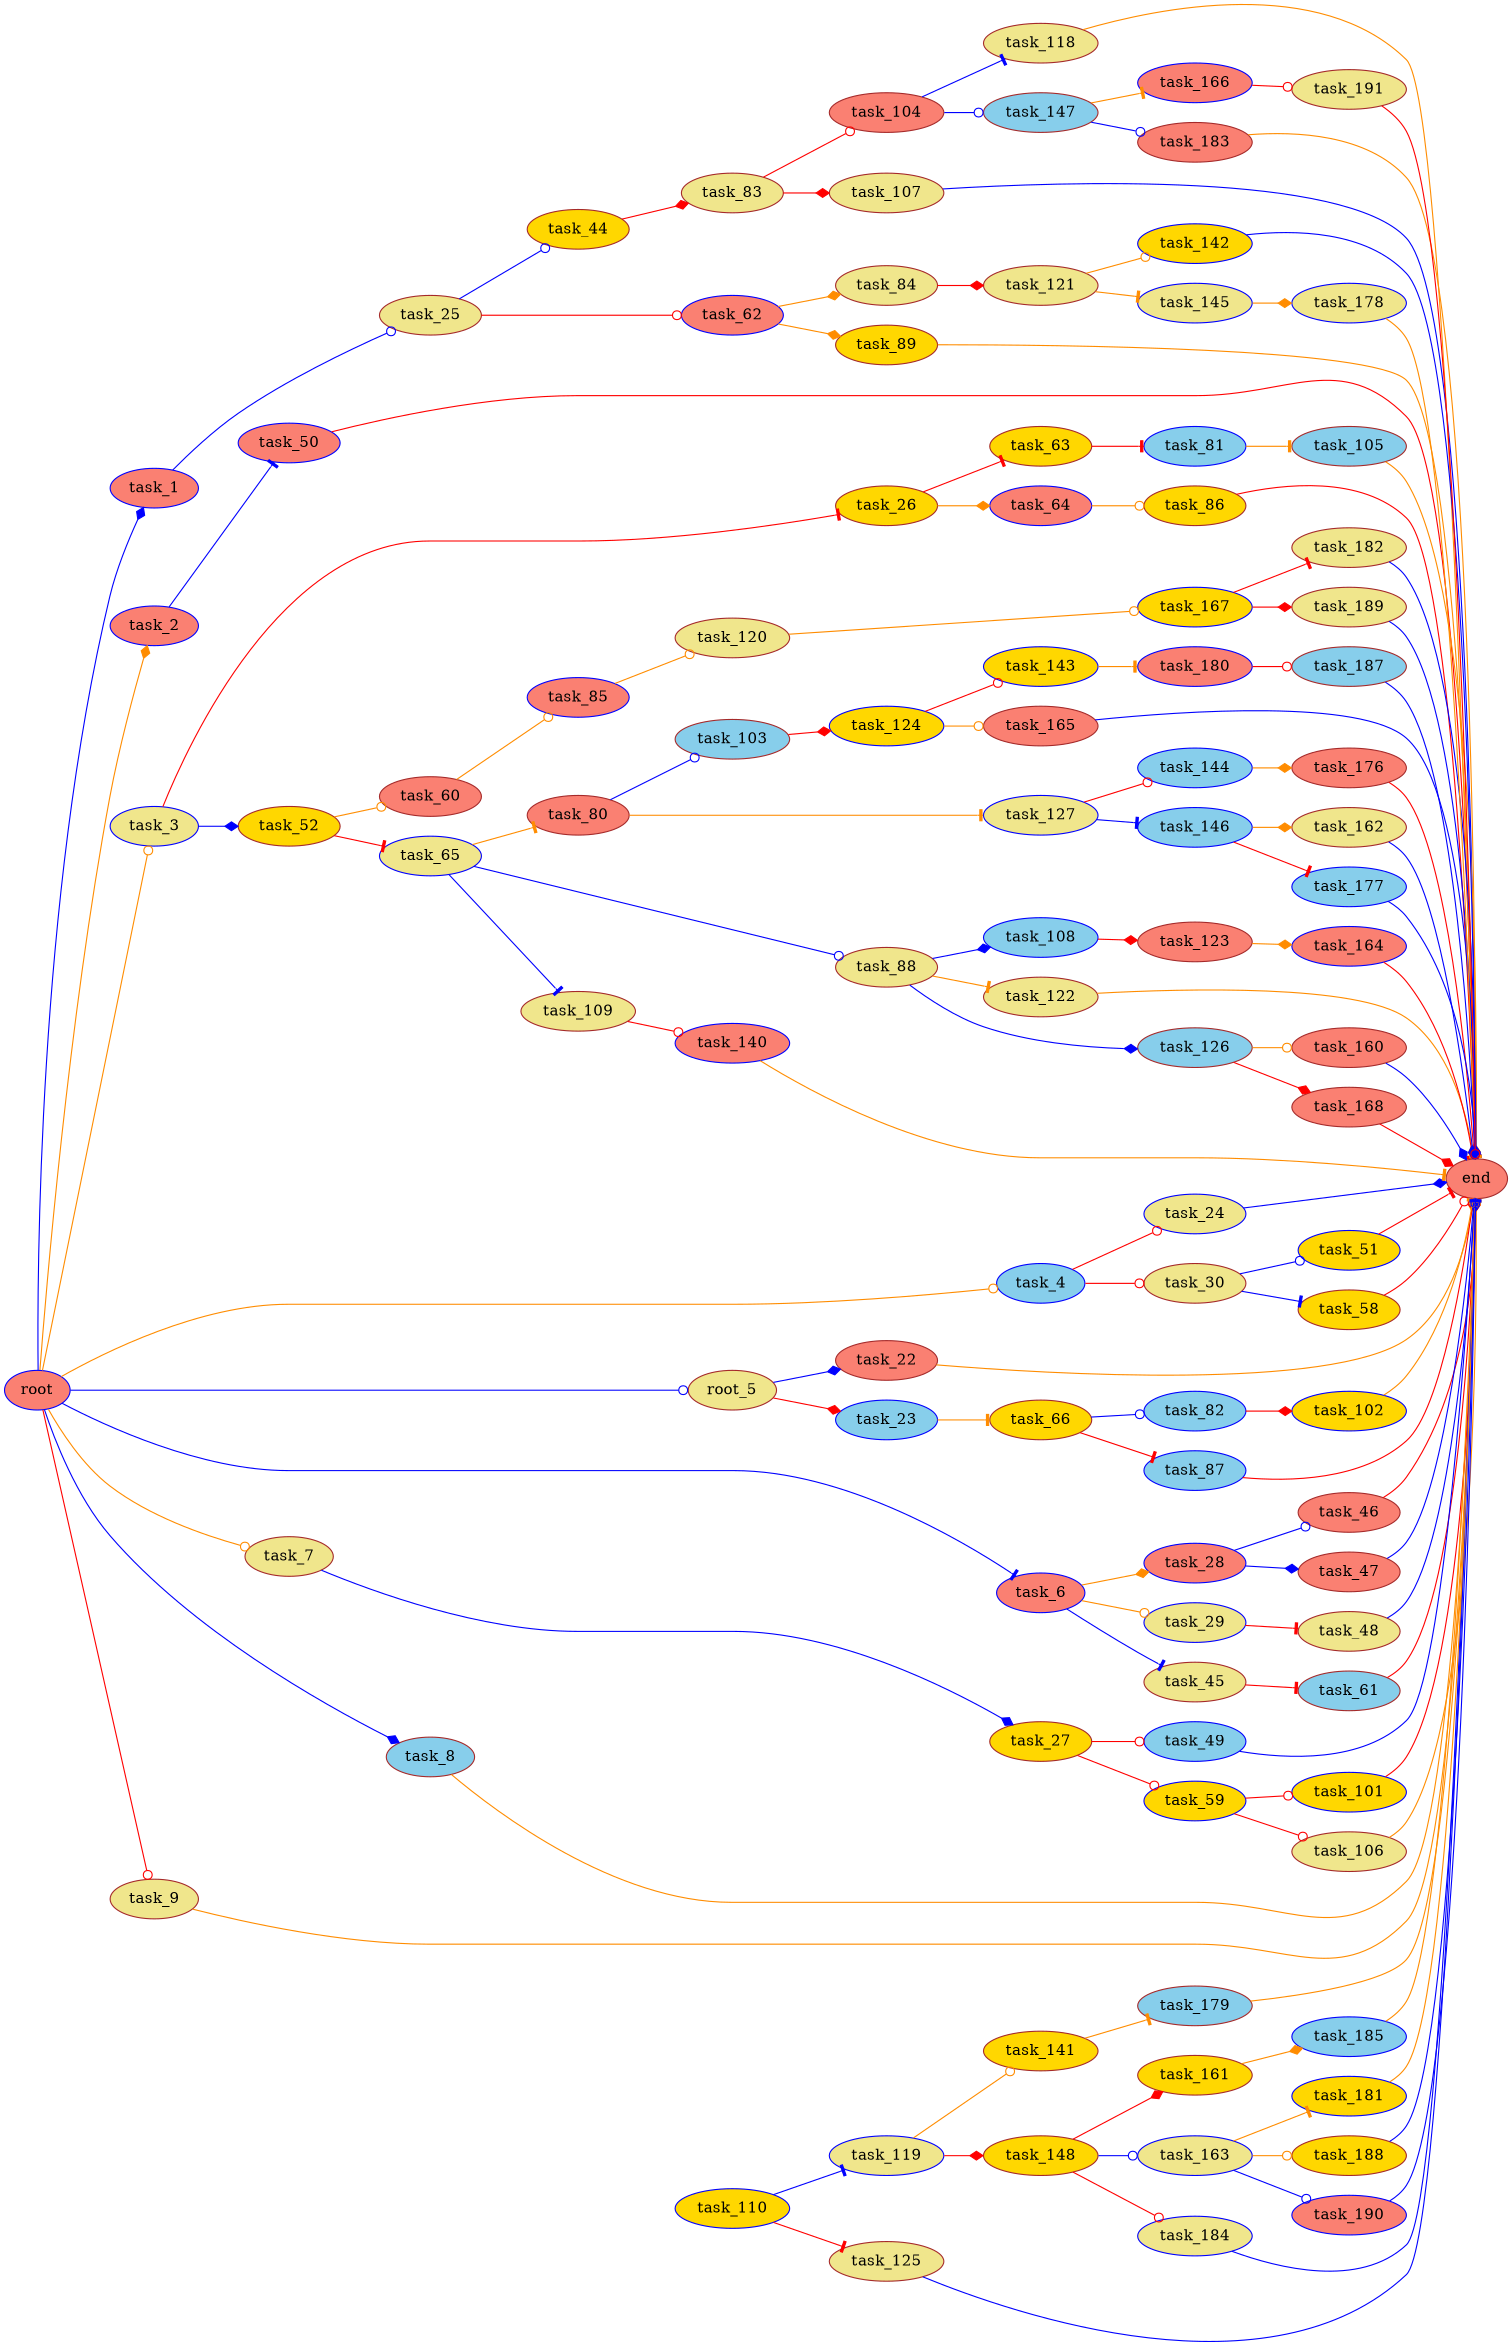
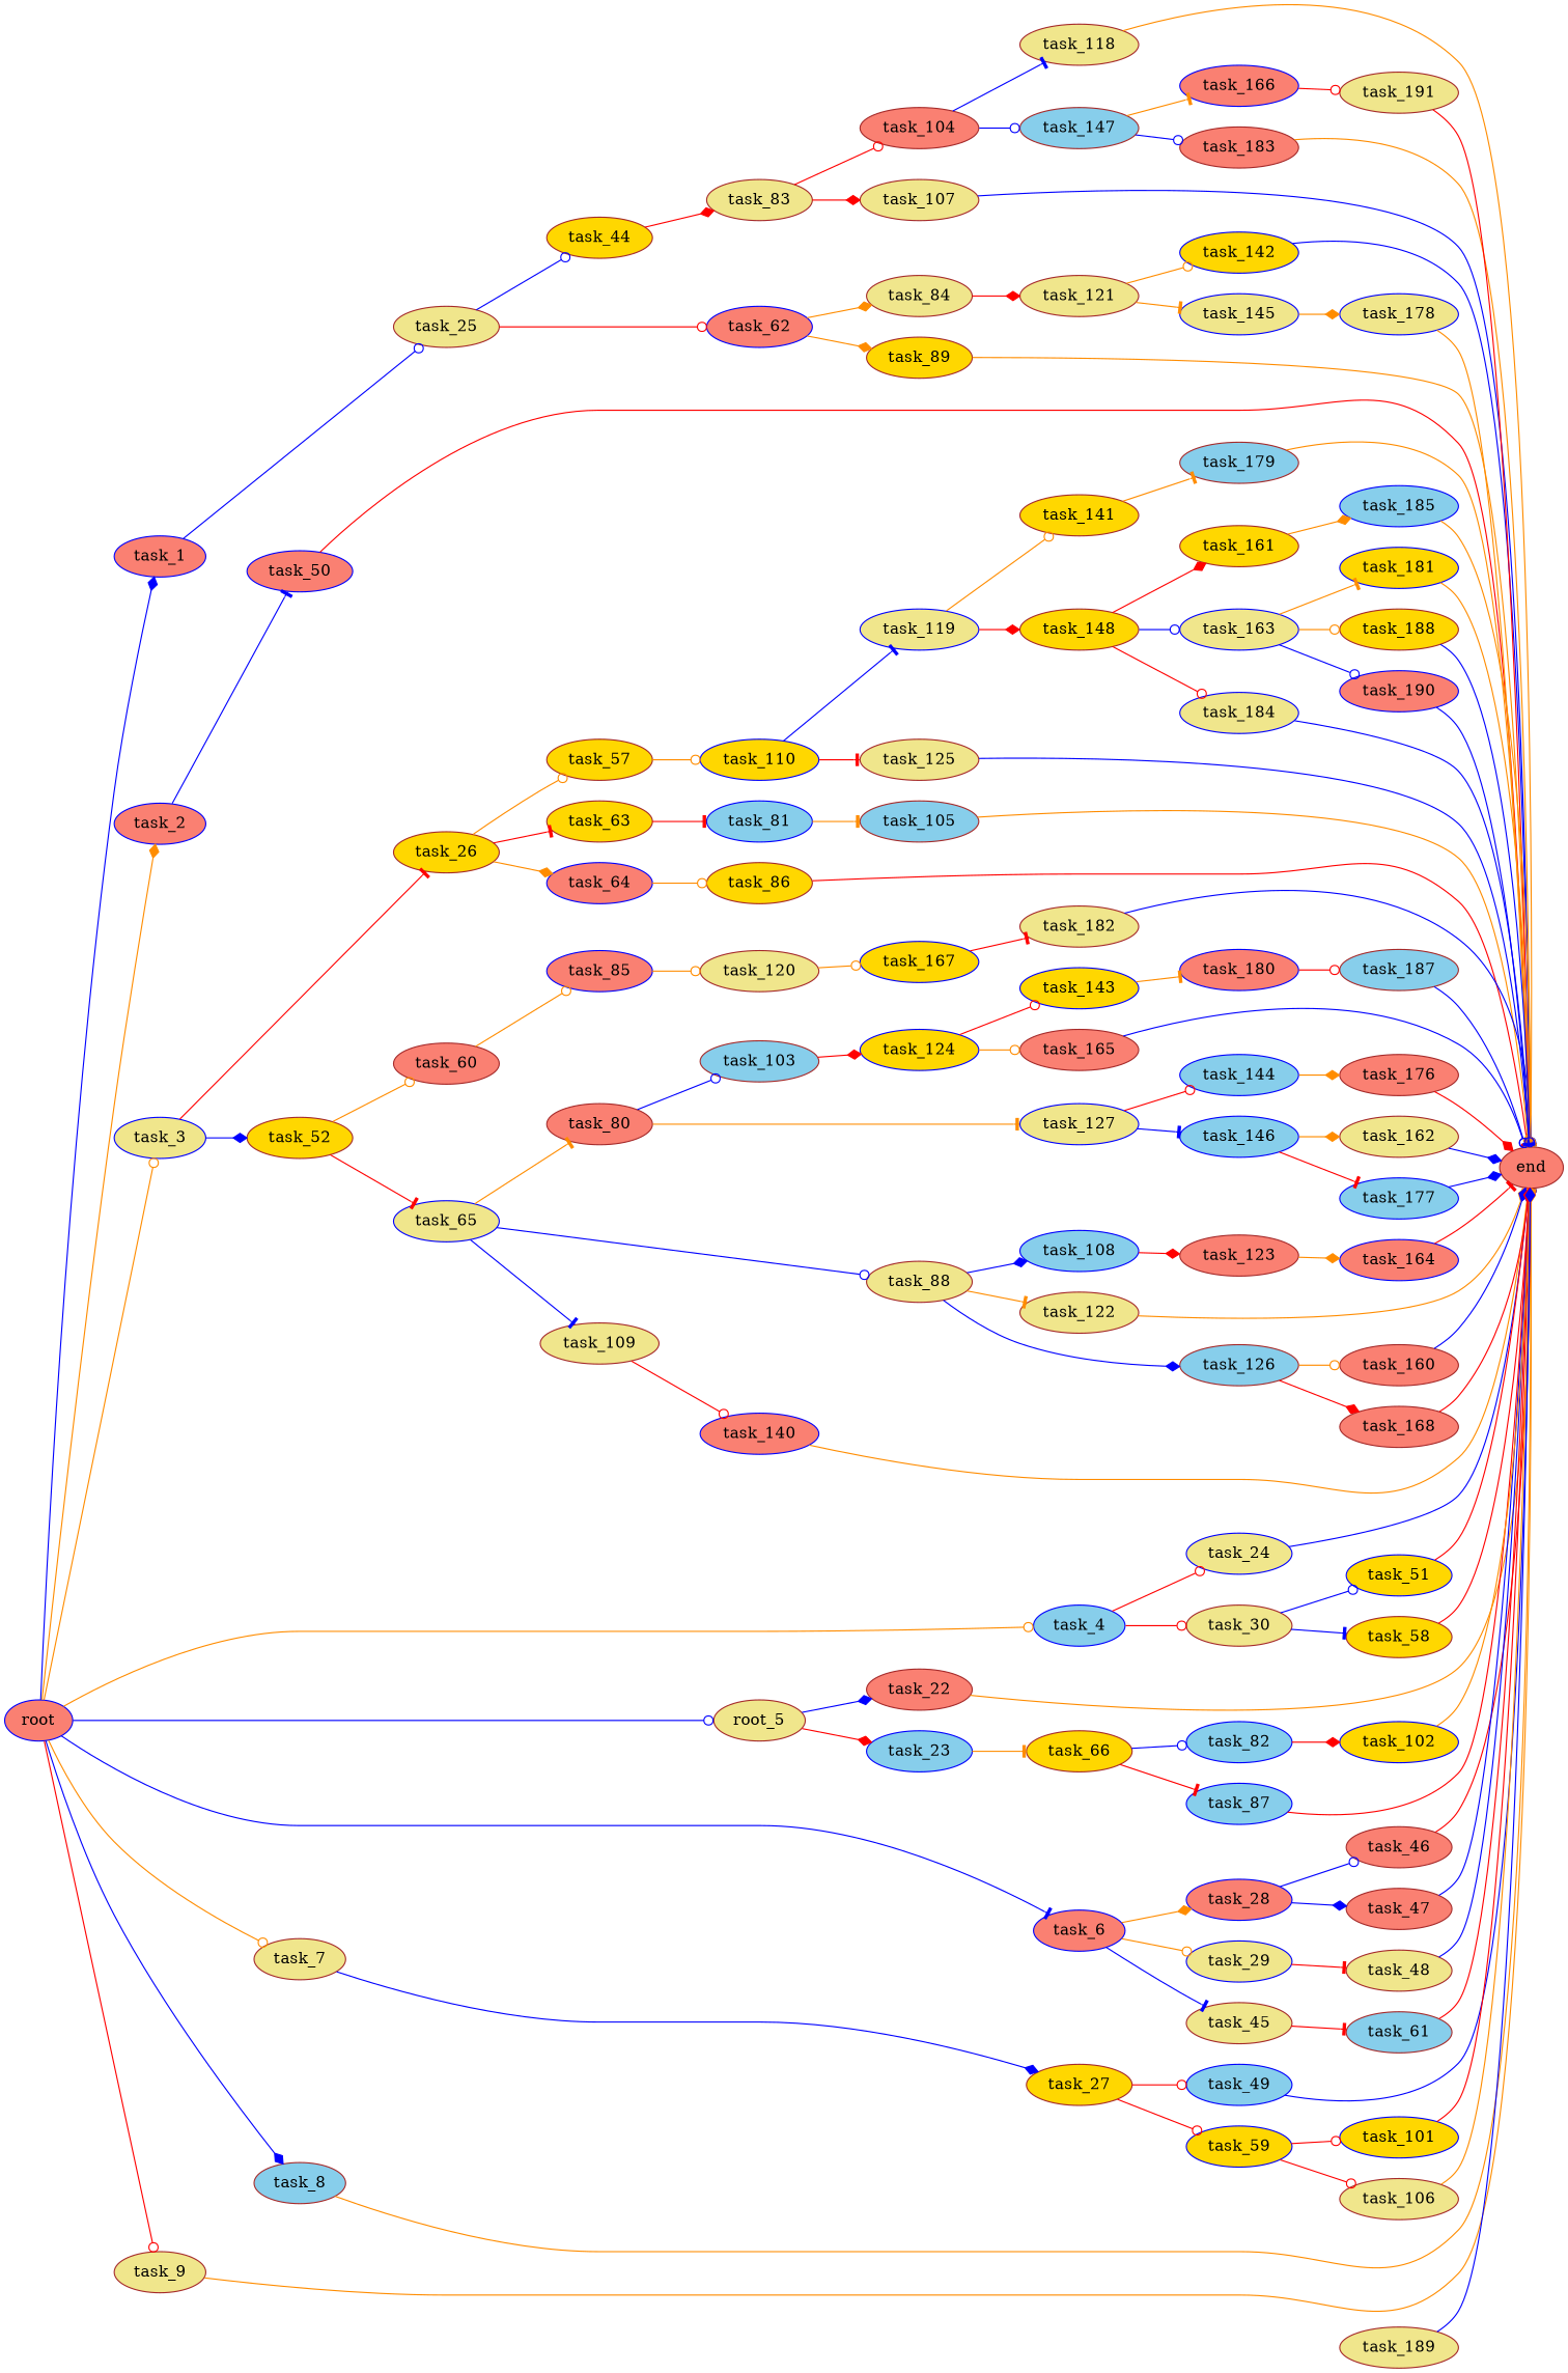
  digraph {
    rankdir=LR
    node [color=brown fillcolor=khaki style=filled]
    edge [arrowhead=odot color=darkorange]
    root [color=blue fillcolor=salmon]
    task_1 [color=blue fillcolor=salmon]
    task_2 [color=blue fillcolor=salmon]
    task_3 [color=blue]
    task_4 [color=blue fillcolor=skyblue]
    n6 [label=root_5]
    task_6 [color=blue fillcolor=salmon]
    task_7
    task_8 [fillcolor=skyblue]
    task_9
    task_25
    task_50 [color=blue fillcolor=salmon]
    task_26 [fillcolor=gold]
    task_52 [fillcolor=gold]
    task_24 [color=blue]
    task_30
    task_22 [fillcolor=salmon]
    task_23 [color=blue fillcolor=skyblue]
    task_28 [color=blue fillcolor=salmon]
    task_29 [color=blue]
    task_45
    task_27 [fillcolor=gold]
    end [fillcolor=salmon]
    task_44 [fillcolor=gold]
    task_62 [color=blue fillcolor=salmon]
+   task_57 [fillcolor=gold]
    task_63 [fillcolor=gold]
    task_64 [color=blue fillcolor=salmon]
    task_60 [fillcolor=salmon]
    task_65 [color=blue]
    task_51 [color=blue fillcolor=gold]
    task_58 [fillcolor=gold]
    task_66 [fillcolor=gold]
    task_46 [fillcolor=salmon]
    task_47 [fillcolor=salmon]
    task_48
    task_61 [fillcolor=skyblue]
    task_49 [color=blue fillcolor=skyblue]
    task_59 [color=blue fillcolor=gold]
    task_82 [color=blue fillcolor=skyblue]
    task_87 [color=blue fillcolor=skyblue]
    task_83
    task_84
    task_89 [fillcolor=gold]
    task_110 [color=blue fillcolor=gold]
    task_81 [color=blue fillcolor=skyblue]
    task_86 [fillcolor=gold]
    task_101 [color=blue fillcolor=gold]
    task_106
    task_104 [fillcolor=salmon]
    task_107
    task_85 [color=blue fillcolor=salmon]
    task_80 [fillcolor=salmon]
    task_88
    task_109
    task_119 [color=blue]
    task_125
    task_120
    task_121
    task_105 [fillcolor=skyblue]
    task_103 [fillcolor=skyblue]
    task_127 [color=blue]
    task_108 [color=blue fillcolor=skyblue]
    task_122
    task_126 [fillcolor=skyblue]
    task_140 [color=blue fillcolor=salmon]
    task_102 [color=blue fillcolor=gold]
    task_124 [color=blue fillcolor=gold]
    task_144 [color=blue fillcolor=skyblue]
    task_146 [color=blue fillcolor=skyblue]
    task_118
    task_147 [fillcolor=skyblue]
    task_142 [color=blue fillcolor=gold]
    task_145 [color=blue]
    task_167 [color=blue fillcolor=gold]
    task_123 [fillcolor=salmon]
    task_160 [fillcolor=salmon]
    task_168 [fillcolor=salmon]
    task_143 [color=blue fillcolor=gold]
    task_165 [fillcolor=salmon]
    task_166 [color=blue fillcolor=salmon]
    task_183 [fillcolor=salmon]
    task_164 [color=blue fillcolor=salmon]
    task_141 [fillcolor=gold]
    task_148 [fillcolor=gold]
    task_179 [fillcolor=skyblue]
    task_161 [fillcolor=gold]
    task_163 [color=blue]
    task_184 [color=blue]
    task_182
    task_189
    task_178 [color=blue]
    task_180 [color=blue fillcolor=salmon]
    task_176 [fillcolor=salmon]
    task_162
    task_177 [color=blue fillcolor=skyblue]
    task_187 [fillcolor=skyblue]
    task_191
    task_185 [color=blue fillcolor=skyblue]
    task_181 [color=blue fillcolor=gold]
    task_188 [fillcolor=gold]
    task_190 [color=blue fillcolor=salmon]
    root -> task_1 [arrowhead=diamond color=blue]
    root -> task_2 [arrowhead=diamond]
    root -> task_3
    root -> task_4
    root -> n6 [color=blue]
    root -> task_6 [arrowhead=tee color=blue]
    root -> task_7
    root -> task_8 [arrowhead=diamond color=blue]
    root -> task_9 [color=red]
    task_1 -> task_25 [color=blue]
    task_2 -> task_50 [arrowhead=tee color=blue]
    task_3 -> task_26 [arrowhead=tee color=red]
    task_3 -> task_52 [arrowhead=diamond color=blue]
    task_4 -> task_24 [color=red]
    task_4 -> task_30 [color=red]
    n6 -> task_22 [arrowhead=diamond color=blue]
    n6 -> task_23 [arrowhead=diamond color=red]
    task_6 -> task_28 [arrowhead=diamond]
    task_6 -> task_29
    task_6 -> task_45 [arrowhead=tee color=blue]
    task_7 -> task_27 [arrowhead=diamond color=blue]
    task_8 -> end [arrowhead=tee]
    task_9 -> end [arrowhead=diamond]
    task_25 -> task_44 [color=blue]
    task_25 -> task_62 [color=red]
    task_50 -> end [color=red]
+   task_26 -> task_57
    task_26 -> task_63 [arrowhead=tee color=red]
    task_26 -> task_64 [arrowhead=diamond]
    task_52 -> task_60
    task_52 -> task_65 [arrowhead=tee color=red]
    task_24 -> end [arrowhead=diamond color=blue]
    task_30 -> task_51 [color=blue]
    task_30 -> task_58 [arrowhead=tee color=blue]
    task_22 -> end [arrowhead=diamond]
    task_23 -> task_66 [arrowhead=tee]
    task_28 -> task_46 [color=blue]
    task_28 -> task_47 [arrowhead=diamond color=blue]
    task_29 -> task_48 [arrowhead=tee color=red]
    task_45 -> task_61 [arrowhead=tee color=red]
    task_27 -> task_49 [color=red]
    task_27 -> task_59 [color=red]
    task_44 -> task_83 [arrowhead=diamond color=red]
    task_62 -> task_84 [arrowhead=diamond]
    task_62 -> task_89 [arrowhead=diamond]
+   task_57 -> task_110
    task_63 -> task_81 [arrowhead=tee color=red]
    task_64 -> task_86
    task_60 -> task_85
    task_65 -> task_80 [arrowhead=tee]
    task_65 -> task_88 [color=blue]
    task_65 -> task_109 [arrowhead=tee color=blue]
    task_51 -> end [arrowhead=tee color=red]
    task_58 -> end [color=red]
    task_66 -> task_82 [color=blue]
    task_66 -> task_87 [arrowhead=tee color=red]
    task_46 -> end [color=red]
    task_47 -> end [arrowhead=tee color=blue]
    task_48 -> end [arrowhead=diamond color=blue]
    task_61 -> end [arrowhead=diamond color=red]
    task_49 -> end [arrowhead=tee color=blue]
    task_59 -> task_101 [color=red]
    task_59 -> task_106 [color=red]
    task_82 -> task_102 [arrowhead=diamond color=red]
    task_87 -> end [color=red]
    task_83 -> task_104 [color=red]
    task_83 -> task_107 [arrowhead=diamond color=red]
    task_84 -> task_121 [arrowhead=diamond color=red]
    task_89 -> end [arrowhead=tee]
    task_110 -> task_119 [arrowhead=tee color=blue]
    task_110 -> task_125 [arrowhead=tee color=red]
    task_81 -> task_105 [arrowhead=tee]
    task_86 -> end [arrowhead=tee color=red]
    task_101 -> end [arrowhead=diamond color=red]
    task_106 -> end
    task_104 -> task_118 [arrowhead=tee color=blue]
    task_104 -> task_147 [color=blue]
    task_107 -> end [arrowhead=tee color=blue]
    task_85 -> task_120
    task_80 -> task_103 [color=blue]
    task_80 -> task_127 [arrowhead=tee]
    task_88 -> task_108 [arrowhead=diamond color=blue]
    task_88 -> task_122 [arrowhead=tee]
    task_88 -> task_126 [arrowhead=diamond color=blue]
    task_109 -> task_140 [color=red]
    task_119 -> task_141
    task_119 -> task_148 [arrowhead=diamond color=red]
    task_125 -> end [arrowhead=diamond color=blue]
    task_120 -> task_167
    task_121 -> task_142
    task_121 -> task_145 [arrowhead=tee]
    task_105 -> end [arrowhead=diamond]
    task_103 -> task_124 [arrowhead=diamond color=red]
    task_127 -> task_144 [color=red]
    task_127 -> task_146 [arrowhead=tee color=blue]
    task_108 -> task_123 [arrowhead=diamond color=red]
    task_122 -> end [arrowhead=diamond]
    task_126 -> task_160
    task_126 -> task_168 [arrowhead=diamond color=red]
    task_140 -> end [arrowhead=tee]
    task_102 -> end [arrowhead=tee]
    task_124 -> task_143 [color=red]
    task_124 -> task_165
    task_144 -> task_176 [arrowhead=diamond]
    task_146 -> task_162 [arrowhead=diamond]
    task_146 -> task_177 [arrowhead=tee color=red]
    task_118 -> end [arrowhead=tee]
    task_147 -> task_166 [arrowhead=tee]
    task_147 -> task_183 [color=blue]
    task_142 -> end [arrowhead=tee color=blue]
    task_145 -> task_178 [arrowhead=diamond]
    task_167 -> task_182 [arrowhead=tee color=red]
-   task_167 -> task_189 [arrowhead=diamond color=red]
    task_123 -> task_164 [arrowhead=diamond]
    task_160 -> end [arrowhead=diamond color=blue]
    task_168 -> end [arrowhead=diamond color=red]
    task_143 -> task_180 [arrowhead=tee]
    task_165 -> end [color=blue]
    task_166 -> task_191 [color=red]
    task_183 -> end [arrowhead=tee]
    task_164 -> end [arrowhead=tee color=red]
    task_141 -> task_179 [arrowhead=tee]
    task_148 -> task_161 [arrowhead=diamond color=red]
    task_148 -> task_163 [color=blue]
    task_148 -> task_184 [color=red]
    task_179 -> end [arrowhead=tee]
    task_161 -> task_185 [arrowhead=diamond]
    task_163 -> task_181 [arrowhead=tee]
    task_163 -> task_188
    task_163 -> task_190 [color=blue]
    task_184 -> end [color=blue]
    task_182 -> end [color=blue]
    task_189 -> end [arrowhead=diamond color=blue]
    task_178 -> end [arrowhead=tee]
    task_180 -> task_187 [color=red]
    task_176 -> end [arrowhead=diamond color=red]
    task_162 -> end [arrowhead=diamond color=blue]
    task_177 -> end [arrowhead=diamond color=blue]
    task_187 -> end [color=blue]
    task_191 -> end [color=red]
    task_185 -> end
    task_181 -> end
    task_188 -> end [color=blue]
    task_190 -> end [arrowhead=tee color=blue]
  }
